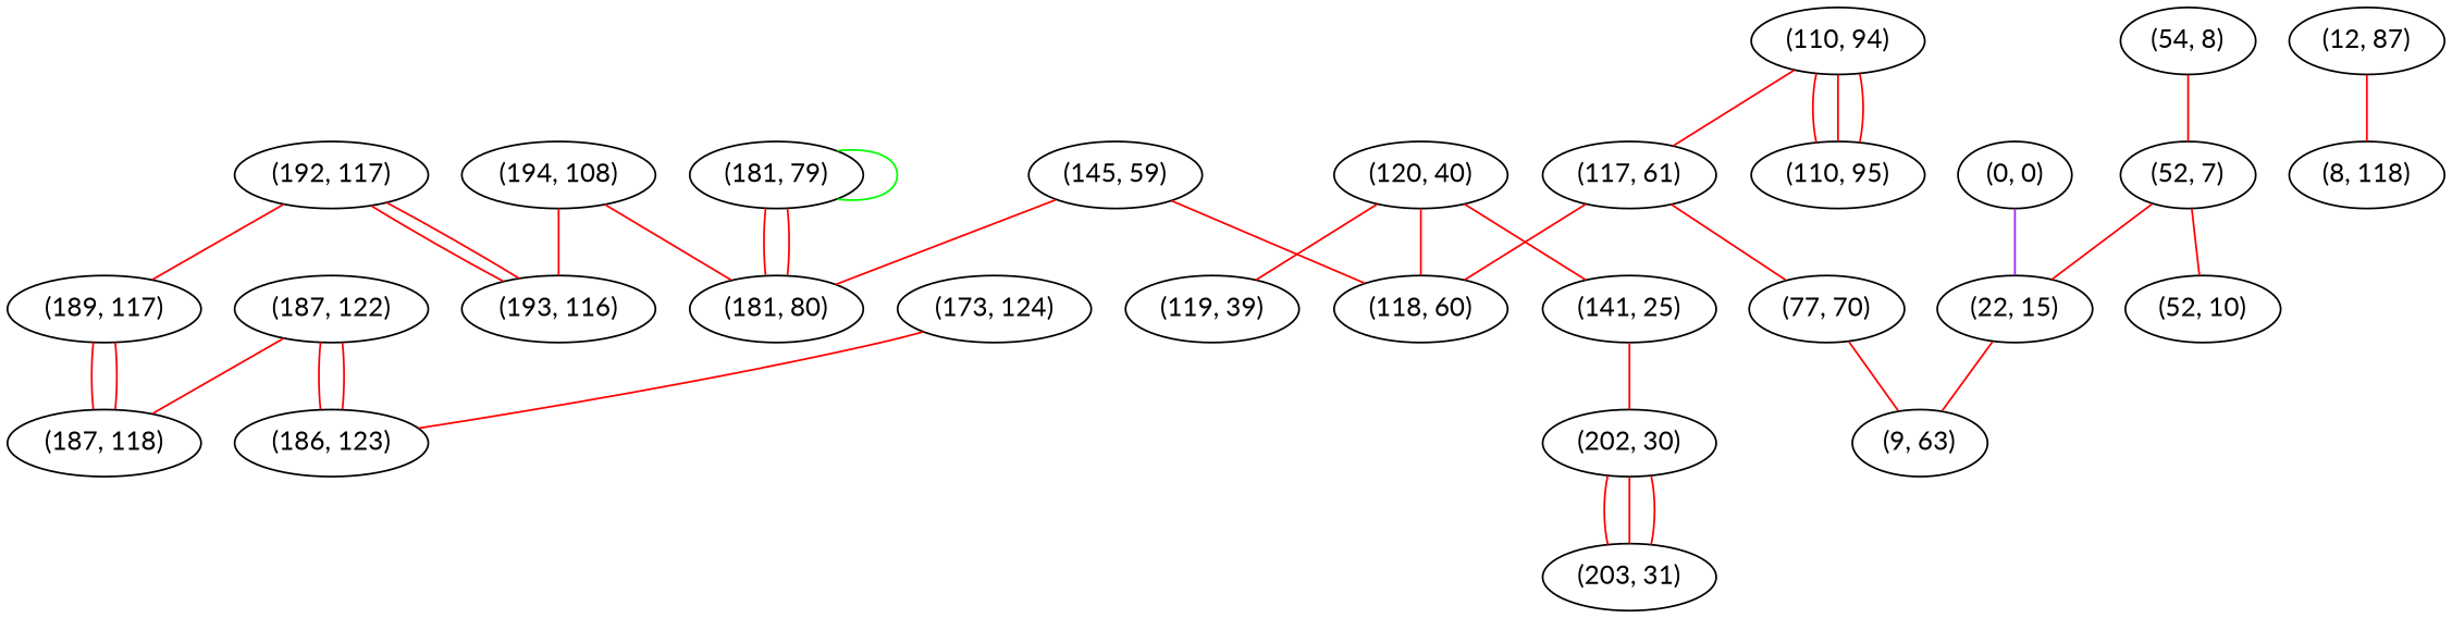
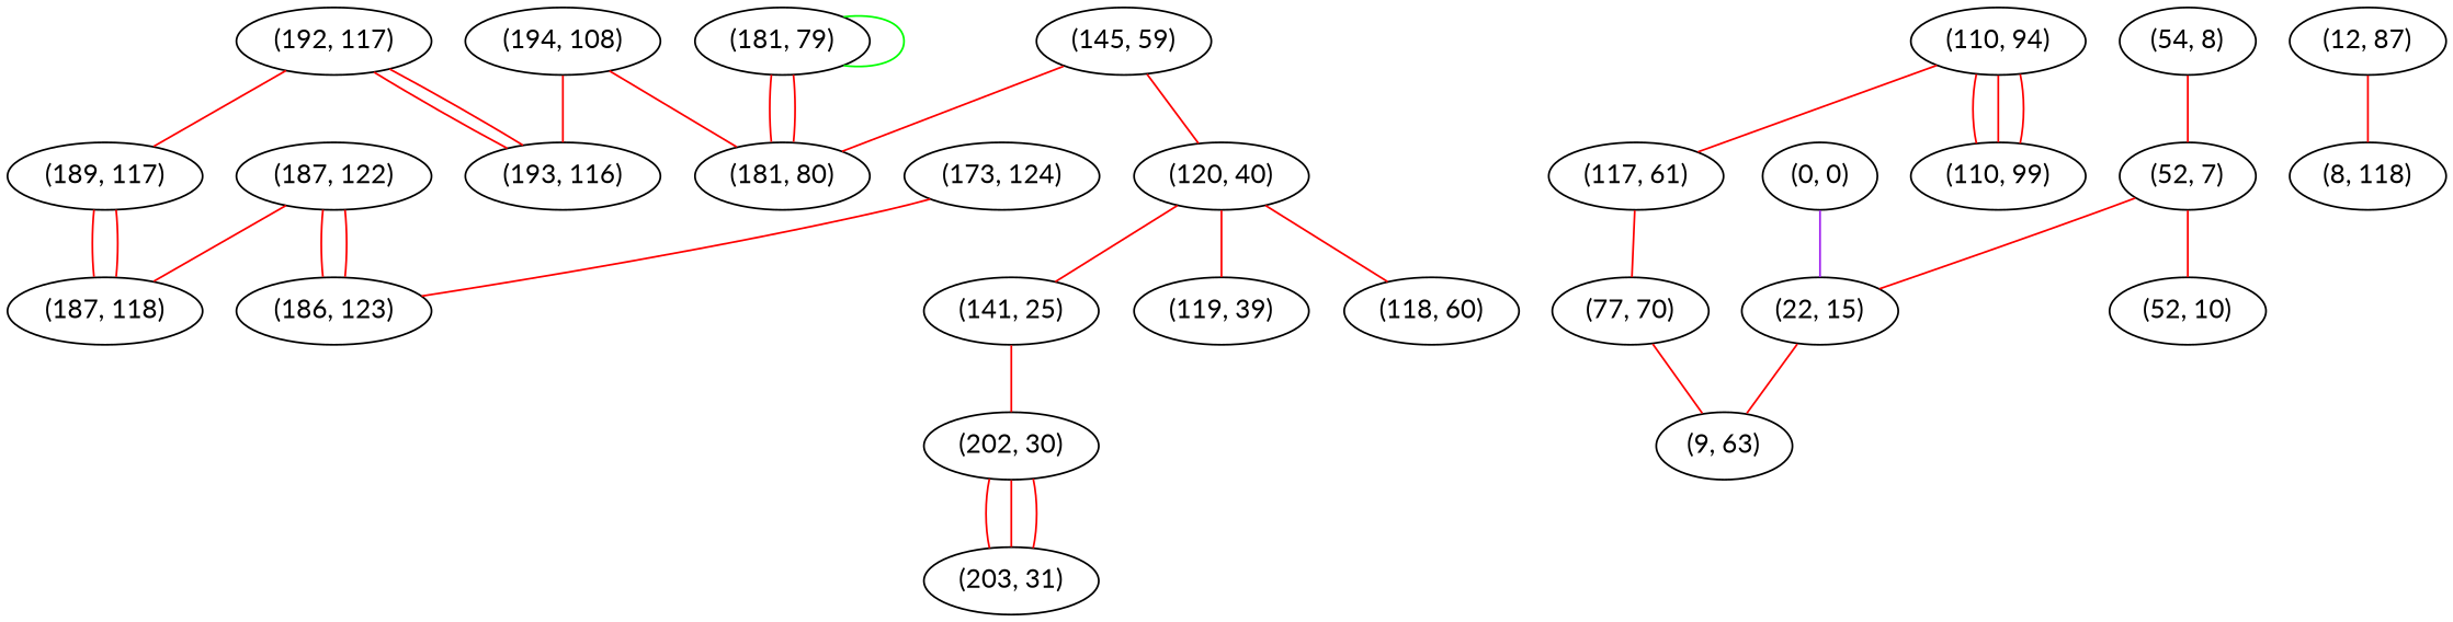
  graph {
    fontname=Lato
    node [fontname=Lato]
    edge [color=red fontname=Lato weight=1]
    "(187, 122)"
    "(187, 118)"
    "(186, 123)"
    "(120, 40)"
    "(141, 25)"
    "(119, 39)"
    "(118, 60)"
    "(202, 30)"
    "(192, 117)"
    "(189, 117)"
    "(193, 116)"
    "(173, 124)"
    "(0, 0)"
    "(22, 15)"
    "(9, 63)"
    "(54, 8)"
    "(52, 7)"
    "(52, 10)"
    "(110, 94)"
    "(117, 61)"
-   "(110, 95)"
+   "(110, 95)" [label="(110, 99)"]
    "(77, 70)"
    "(203, 31)"
    "(12, 87)"
    "(8, 118)"
    "(145, 59)"
    "(181, 80)"
    "(181, 79)"
    "(194, 108)"
    "(187, 122)" -- "(187, 118)"
    "(187, 122)" -- "(186, 123)"
    "(187, 122)" -- "(186, 123)"
    "(120, 40)" -- "(141, 25)"
    "(120, 40)" -- "(119, 39)"
    "(120, 40)" -- "(118, 60)"
    "(141, 25)" -- "(202, 30)"
    "(202, 30)" -- "(203, 31)"
    "(202, 30)" -- "(203, 31)"
    "(202, 30)" -- "(203, 31)"
    "(192, 117)" -- "(189, 117)"
    "(192, 117)" -- "(193, 116)"
    "(192, 117)" -- "(193, 116)"
    "(189, 117)" -- "(187, 118)"
    "(189, 117)" -- "(187, 118)"
    "(173, 124)" -- "(186, 123)"
    "(0, 0)" -- "(22, 15)" [color=purple weight=4]
    "(22, 15)" -- "(9, 63)"
    "(54, 8)" -- "(52, 7)"
    "(52, 7)" -- "(22, 15)"
    "(52, 7)" -- "(52, 10)"
    "(110, 94)" -- "(117, 61)"
    "(110, 94)" -- "(110, 95)"
    "(110, 94)" -- "(110, 95)"
    "(110, 94)" -- "(110, 95)"
-   "(117, 61)" -- "(118, 60)"
    "(117, 61)" -- "(77, 70)"
    "(77, 70)" -- "(9, 63)"
    "(12, 87)" -- "(8, 118)"
-   "(145, 59)" -- "(118, 60)"
+   "(145, 59)" -- "(120, 40)"
    "(145, 59)" -- "(181, 80)"
    "(181, 79)" -- "(181, 80)"
    "(181, 79)" -- "(181, 80)"
    "(181, 79)" -- "(181, 79)" [color=green weight=2]
    "(194, 108)" -- "(193, 116)"
    "(194, 108)" -- "(181, 80)"
  }
